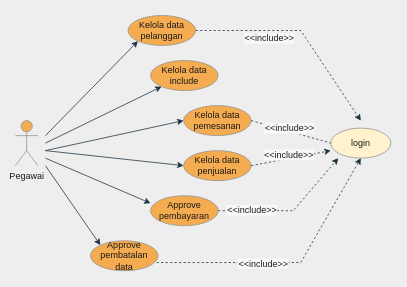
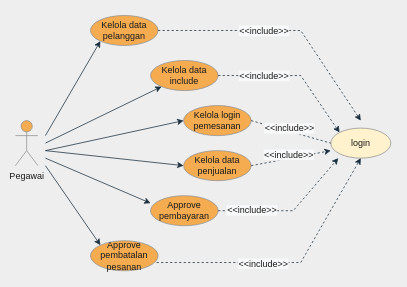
  <mxCell id="0" />
  <mxCell id="1" parent="0" />
  <mxCell id="2" value="Pegawai&lt;br&gt;" style="shape=umlActor;verticalLabelPosition=bottom;verticalAlign=top;html=1;outlineConnect=0;fillColor=#F5AB50;strokeColor=#909090;fontColor=#1A1A1A;" parent="1" vertex="1"><mxGeometry x="20" y="160" width="30" height="60" as="geometry" /></mxCell>
  <mxCell id="3" value="login" style="ellipse;whiteSpace=wrap;html=1;fillColor=#fff2cc;strokeColor=#909090;fontColor=#1A1A1A;" parent="1" vertex="1"><mxGeometry x="440" y="170" width="80" height="40" as="geometry" /></mxCell>
  <mxCell id="4" value="Kelola data include" style="ellipse;whiteSpace=wrap;html=1;fillColor=#F5AB50;strokeColor=#909090;fontColor=#1A1A1A;" parent="1" vertex="1"><mxGeometry x="200" y="80" width="90" height="40" as="geometry" /></mxCell>
- <mxCell id="5" value="Kelola data pelanggan" style="ellipse;whiteSpace=wrap;html=1;fillColor=#F5AB50;strokeColor=#909090;fontColor=#1A1A1A;" parent="1" vertex="1"><mxGeometry x="170" y="20" width="90" height="40" as="geometry" /></mxCell>
- <mxCell id="6" value="Kelola data pemesanan" style="ellipse;whiteSpace=wrap;html=1;fillColor=#F5AB50;strokeColor=#909090;fontColor=#1A1A1A;" parent="1" vertex="1"><mxGeometry x="244" y="140" width="90" height="40" as="geometry" /></mxCell>
+ <mxCell id="5" value="Kelola data pelanggan" style="ellipse;whiteSpace=wrap;html=1;fillColor=#F5AB50;strokeColor=#909090;fontColor=#1A1A1A;" parent="1" vertex="1"><mxGeometry x="120" y="20" width="90" height="40" as="geometry" /></mxCell>
+ <mxCell id="6" value="Kelola login pemesanan" style="ellipse;whiteSpace=wrap;html=1;fillColor=#F5AB50;strokeColor=#909090;fontColor=#1A1A1A;" parent="1" vertex="1"><mxGeometry x="244" y="140" width="90" height="40" as="geometry" /></mxCell>
  <mxCell id="7" value="Approve pembayaran" style="ellipse;whiteSpace=wrap;html=1;fillColor=#F5AB50;strokeColor=#909090;fontColor=#1A1A1A;" parent="1" vertex="1"><mxGeometry x="200" y="260" width="90" height="40" as="geometry" /></mxCell>
- <mxCell id="8" value="Approve pembatalan data" style="ellipse;whiteSpace=wrap;html=1;fillColor=#F5AB50;strokeColor=#909090;fontColor=#1A1A1A;" parent="1" vertex="1"><mxGeometry x="120" y="320" width="90" height="40" as="geometry" /></mxCell>
+ <mxCell id="8" value="Approve pembatalan pesanan" style="ellipse;whiteSpace=wrap;html=1;fillColor=#F5AB50;strokeColor=#909090;fontColor=#1A1A1A;" parent="1" vertex="1"><mxGeometry x="120" y="320" width="90" height="40" as="geometry" /></mxCell>
  <mxCell id="9" value="" style="endArrow=classic;html=1;rounded=0;entryX=0;entryY=1;entryDx=0;entryDy=0;labelBackgroundColor=#EEEEEE;strokeColor=#182E3E;fontColor=#1A1A1A;" parent="1" target="5" edge="1"><mxGeometry width="50" height="50" relative="1" as="geometry"><mxPoint x="60" y="180" as="sourcePoint" /><mxPoint x="100" y="120" as="targetPoint" /></mxGeometry></mxCell>
  <mxCell id="10" value="" style="endArrow=classic;html=1;rounded=0;labelBackgroundColor=#EEEEEE;strokeColor=#182E3E;fontColor=#1A1A1A;" parent="1" target="4" edge="1"><mxGeometry width="50" height="50" relative="1" as="geometry"><mxPoint x="60" y="190" as="sourcePoint" /><mxPoint x="120" y="150" as="targetPoint" /></mxGeometry></mxCell>
  <mxCell id="11" value="" style="endArrow=classic;html=1;rounded=0;entryX=0;entryY=0.5;entryDx=0;entryDy=0;labelBackgroundColor=#EEEEEE;strokeColor=#182E3E;fontColor=#1A1A1A;" parent="1" target="6" edge="1"><mxGeometry width="50" height="50" relative="1" as="geometry"><mxPoint x="60" y="200" as="sourcePoint" /><mxPoint x="130" y="200" as="targetPoint" /></mxGeometry></mxCell>
  <mxCell id="12" value="" style="endArrow=classic;html=1;rounded=0;entryX=0;entryY=0.25;entryDx=0;entryDy=0;entryPerimeter=0;labelBackgroundColor=#EEEEEE;strokeColor=#182E3E;fontColor=#1A1A1A;" parent="1" target="7" edge="1"><mxGeometry width="50" height="50" relative="1" as="geometry"><mxPoint x="60" y="210" as="sourcePoint" /><mxPoint x="120" y="210" as="targetPoint" /></mxGeometry></mxCell>
  <mxCell id="13" value="" style="endArrow=classic;html=1;rounded=0;entryX=0;entryY=0;entryDx=0;entryDy=0;labelBackgroundColor=#EEEEEE;strokeColor=#182E3E;fontColor=#1A1A1A;" parent="1" target="8" edge="1"><mxGeometry width="50" height="50" relative="1" as="geometry"><mxPoint x="60" y="220" as="sourcePoint" /><mxPoint x="80" y="240" as="targetPoint" /></mxGeometry></mxCell>
  <mxCell id="14" value="" style="endArrow=classic;html=1;rounded=0;dashed=1;strokeColor=#182E3E;exitX=1;exitY=0.5;exitDx=0;exitDy=0;labelBackgroundColor=#EEEEEE;fontColor=#1A1A1A;" parent="1" source="5" edge="1"><mxGeometry width="50" height="50" relative="1" as="geometry"><mxPoint x="310" y="110" as="sourcePoint" /><mxPoint x="480" y="160" as="targetPoint" /><Array as="points"><mxPoint x="400" y="40" /></Array></mxGeometry></mxCell>
  <mxCell id="15" value="&lt;span style=&quot;font-size: 12px; background-color: rgb(248, 249, 250);&quot;&gt;&amp;lt;&amp;lt;include&amp;gt;&amp;gt;&lt;/span&gt;" style="edgeLabel;html=1;align=center;verticalAlign=middle;resizable=0;points=[];labelBackgroundColor=#EEEEEE;fontColor=#1A1A1A;" parent="14" vertex="1" connectable="0"><mxGeometry x="0.522" relative="1" as="geometry"><mxPoint x="-85" y="-53" as="offset" /></mxGeometry></mxCell>
+ <mxCell id="16" value="" style="endArrow=classic;html=1;rounded=0;dashed=1;strokeColor=#182E3E;exitX=1;exitY=0.5;exitDx=0;exitDy=0;entryX=0;entryY=0;entryDx=0;entryDy=0;labelBackgroundColor=#EEEEEE;fontColor=#1A1A1A;" parent="1" source="4" target="3" edge="1"><mxGeometry width="50" height="50" relative="1" as="geometry"><mxPoint x="310" y="110" as="sourcePoint" /><mxPoint x="360" y="60" as="targetPoint" /><Array as="points"><mxPoint x="400" y="100" /></Array></mxGeometry></mxCell>
+ <mxCell id="17" value="&lt;span style=&quot;font-size: 12px; background-color: rgb(248, 249, 250);&quot;&gt;&amp;lt;&amp;lt;include&amp;gt;&amp;gt;&lt;/span&gt;" style="edgeLabel;html=1;align=center;verticalAlign=middle;resizable=0;points=[];labelBackgroundColor=#EEEEEE;fontColor=#1A1A1A;" parent="16" vertex="1" connectable="0"><mxGeometry x="0.124" y="2" relative="1" as="geometry"><mxPoint x="-53" y="-1" as="offset" /></mxGeometry></mxCell>
  <mxCell id="18" value="" style="endArrow=none;html=1;rounded=0;dashed=1;strokeColor=#182E3E;exitX=1;exitY=0.5;exitDx=0;exitDy=0;entryX=0;entryY=0.5;entryDx=0;entryDy=0;labelBackgroundColor=#EEEEEE;fontColor=#1A1A1A;" parent="1" source="6" target="3" edge="1"><mxGeometry width="50" height="50" relative="1" as="geometry"><mxPoint x="310" y="110" as="sourcePoint" /><mxPoint x="360" y="60" as="targetPoint" /></mxGeometry></mxCell>
  <mxCell id="19" value="&lt;span style=&quot;font-size: 12px; background-color: rgb(248, 249, 250);&quot;&gt;&amp;lt;&amp;lt;include&amp;gt;&amp;gt;&lt;/span&gt;" style="edgeLabel;html=1;align=center;verticalAlign=middle;resizable=0;points=[];labelBackgroundColor=#EEEEEE;fontColor=#1A1A1A;" parent="18" vertex="1" connectable="0"><mxGeometry x="0.417" relative="1" as="geometry"><mxPoint x="-25" y="-11" as="offset" /></mxGeometry></mxCell>
  <mxCell id="20" value="" style="endArrow=classic;html=1;rounded=0;dashed=1;strokeColor=#182E3E;exitX=1;exitY=0.5;exitDx=0;exitDy=0;labelBackgroundColor=#EEEEEE;fontColor=#1A1A1A;" parent="1" source="7" edge="1"><mxGeometry width="50" height="50" relative="1" as="geometry"><mxPoint x="320" y="250" as="sourcePoint" /><mxPoint x="450" y="210" as="targetPoint" /><Array as="points"><mxPoint x="390" y="280" /></Array></mxGeometry></mxCell>
  <mxCell id="21" value="&lt;span style=&quot;font-size: 12px; background-color: rgb(248, 249, 250);&quot;&gt;&amp;lt;&amp;lt;include&amp;gt;&amp;gt;&lt;/span&gt;" style="edgeLabel;html=1;align=center;verticalAlign=middle;resizable=0;points=[];labelBackgroundColor=#EEEEEE;fontColor=#1A1A1A;" parent="20" vertex="1" connectable="0"><mxGeometry x="0.098" y="2" relative="1" as="geometry"><mxPoint x="-58" y="5" as="offset" /></mxGeometry></mxCell>
  <mxCell id="22" value="" style="endArrow=classic;html=1;rounded=0;dashed=1;strokeColor=#182E3E;entryX=0.5;entryY=1;entryDx=0;entryDy=0;labelBackgroundColor=#EEEEEE;fontColor=#1A1A1A;exitX=0.978;exitY=0.725;exitDx=0;exitDy=0;exitPerimeter=0;" parent="1" source="8" target="3" edge="1"><mxGeometry width="50" height="50" relative="1" as="geometry"><mxPoint x="190" y="300" as="sourcePoint" /><mxPoint x="240" y="250" as="targetPoint" /><Array as="points"><mxPoint x="400" y="349" /></Array></mxGeometry></mxCell>
  <mxCell id="23" value="&lt;span style=&quot;font-size: 12px; background-color: rgb(248, 249, 250);&quot;&gt;&amp;lt;&amp;lt;include&amp;gt;&amp;gt;&lt;/span&gt;" style="edgeLabel;html=1;align=center;verticalAlign=middle;resizable=0;points=[];labelBackgroundColor=#EEEEEE;fontColor=#1A1A1A;" parent="22" vertex="1" connectable="0"><mxGeometry x="0.143" y="-4" relative="1" as="geometry"><mxPoint x="-58" y="7" as="offset" /></mxGeometry></mxCell>
  <mxCell id="24" value="Kelola data penjualan" style="ellipse;whiteSpace=wrap;html=1;fillColor=#F5AB50;strokeColor=#909090;fontColor=#1A1A1A;" parent="1" vertex="1"><mxGeometry x="244" y="200" width="90" height="40" as="geometry" /></mxCell>
  <mxCell id="25" value="" style="endArrow=classic;html=1;rounded=0;entryX=0;entryY=0.5;entryDx=0;entryDy=0;labelBackgroundColor=#EEEEEE;strokeColor=#182E3E;fontColor=#1A1A1A;" parent="1" target="24" edge="1"><mxGeometry width="50" height="50" relative="1" as="geometry"><mxPoint x="60" y="200" as="sourcePoint" /><mxPoint x="254" y="180" as="targetPoint" /></mxGeometry></mxCell>
  <mxCell id="26" value="" style="endArrow=classic;html=1;rounded=0;dashed=1;strokeColor=#182E3E;exitX=1;exitY=0.5;exitDx=0;exitDy=0;labelBackgroundColor=#EEEEEE;fontColor=#1A1A1A;" parent="1" source="24" edge="1"><mxGeometry width="50" height="50" relative="1" as="geometry"><mxPoint x="344" y="180" as="sourcePoint" /><mxPoint x="440" y="200" as="targetPoint" /></mxGeometry></mxCell>
  <mxCell id="27" value="&lt;span style=&quot;font-size: 12px; background-color: rgb(248, 249, 250);&quot;&gt;&amp;lt;&amp;lt;include&amp;gt;&amp;gt;&lt;/span&gt;" style="edgeLabel;html=1;align=center;verticalAlign=middle;resizable=0;points=[];labelBackgroundColor=#EEEEEE;fontColor=#1A1A1A;" parent="26" vertex="1" connectable="0"><mxGeometry x="0.417" relative="1" as="geometry"><mxPoint x="-25" as="offset" /></mxGeometry></mxCell>
